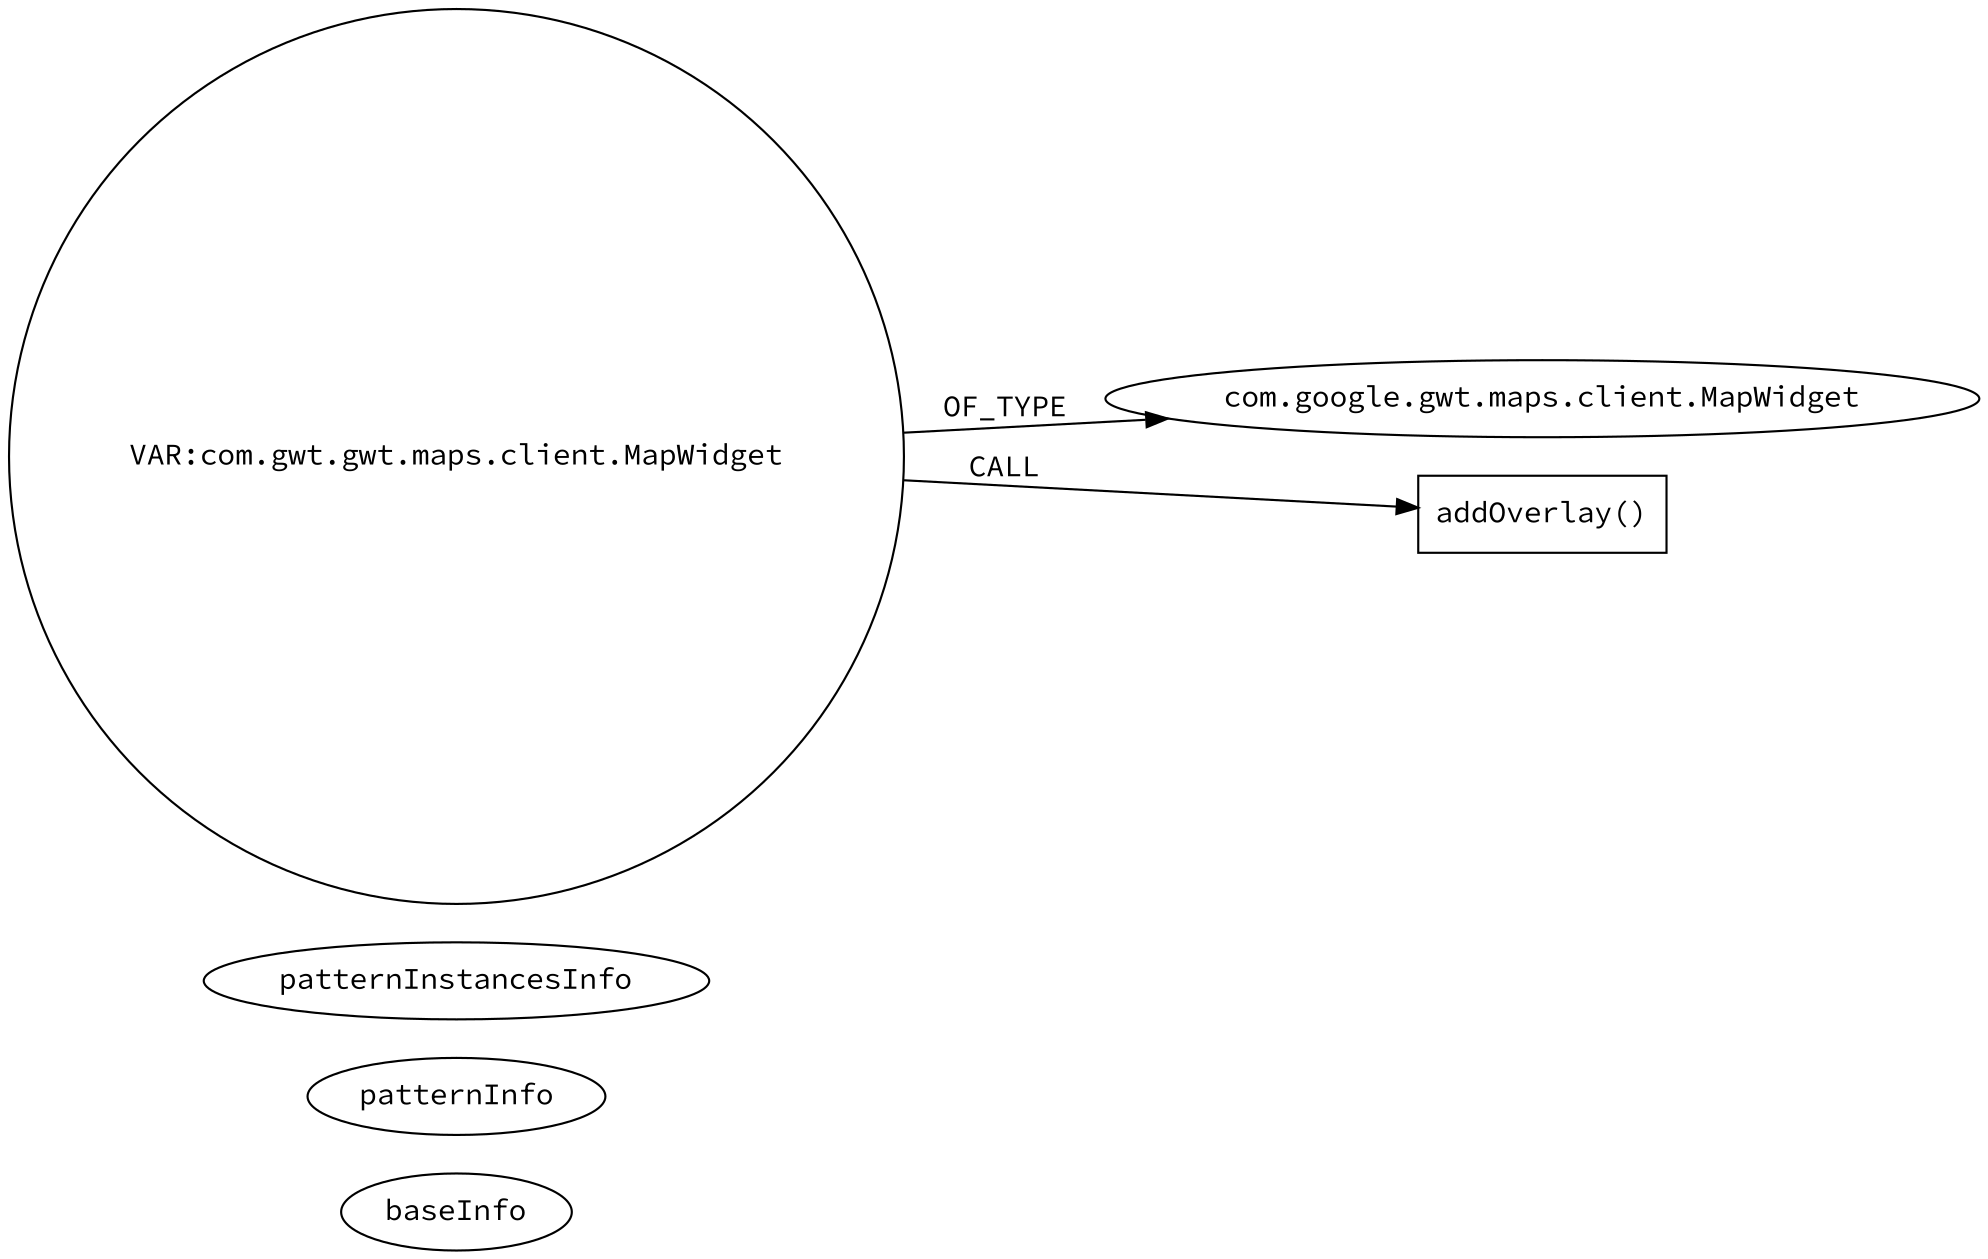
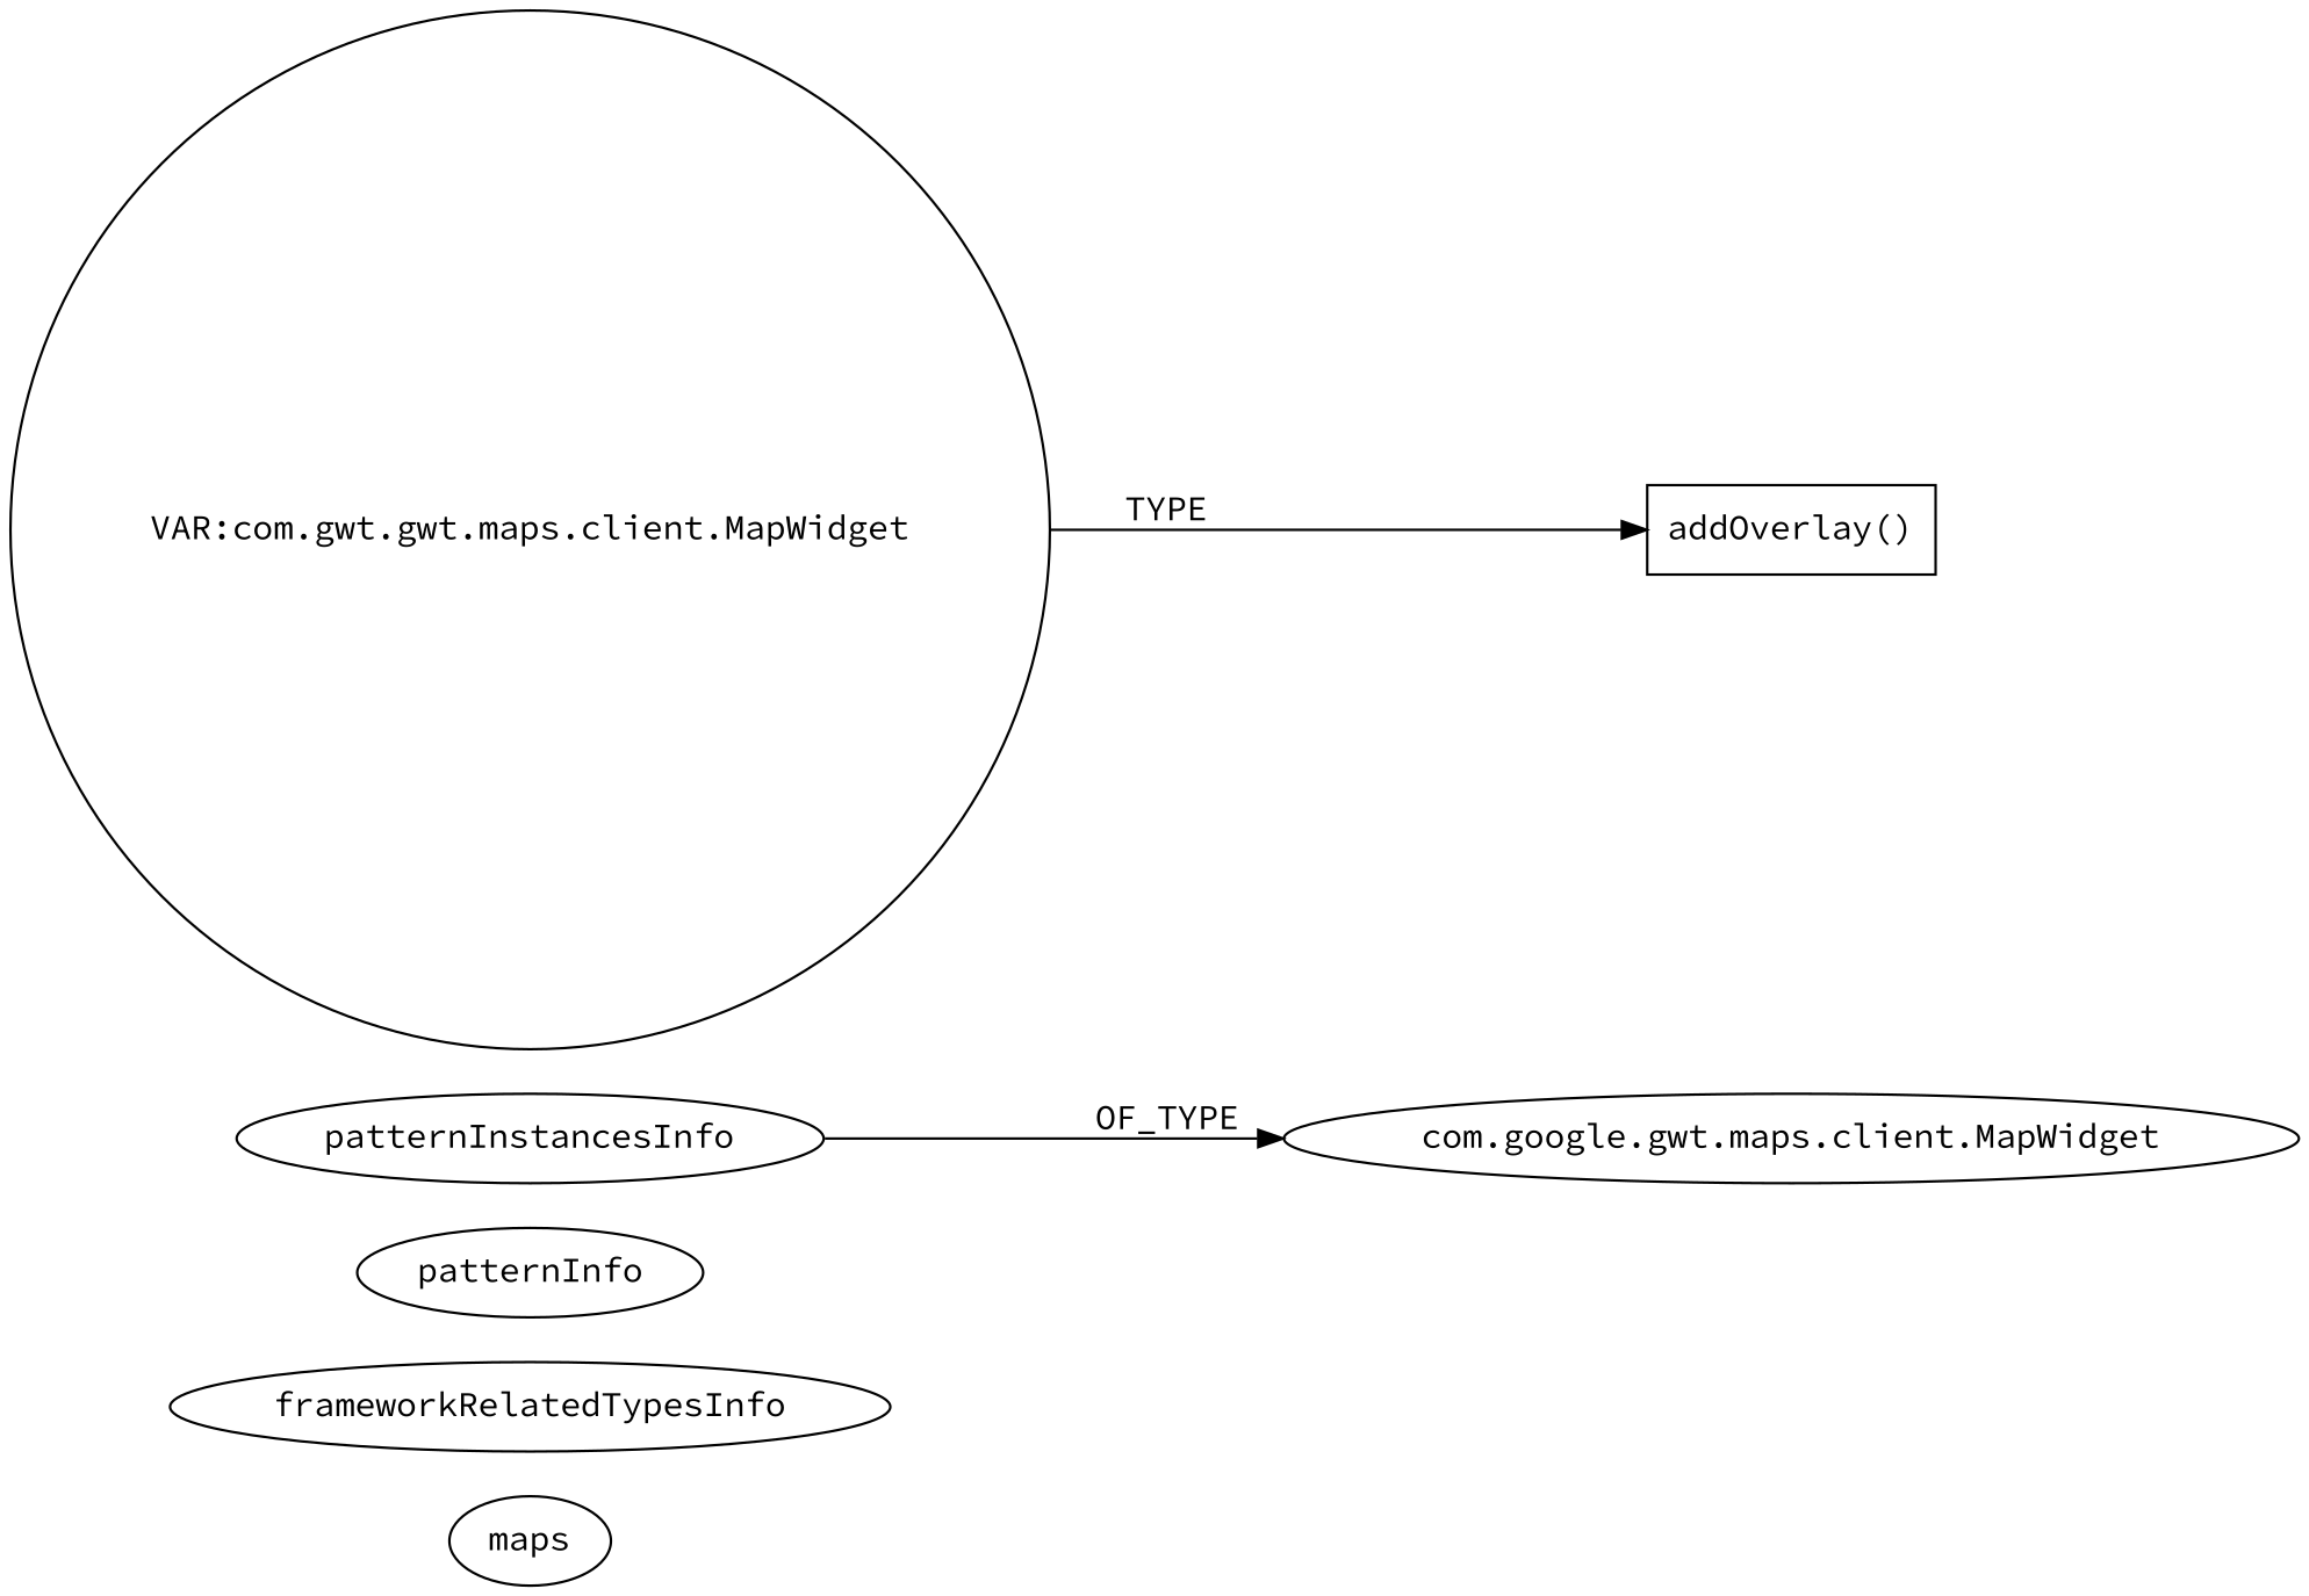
  digraph {
    fontname="Source Code Pro"
    rankdir=LR
    node [fontname="Source Code Pro"]
    edge [fontname="Source Code Pro"]
-   baseInfo [category=pattern graphId=2061 isAnonymous=false possibleRelation=false]
+   baseInfo [category=pattern graphId=2061 isAnonymous=false possibleRelation=false label=maps]
+   frameworkRelatedTypesInfo
    patternInfo [frequency=2.0 patternRootClient=null]
    patternInstancesInfo [0="rwl-GoogleMapWidget~/rwl-GoogleMapWidget/GoogleMapWidget-master/src/main/java/org/vaadin/hezamu/googlemapwidget/widgetset/client/ui/VGoogleMap.java~VGoogleMap~4438" 1="rwl-GoogleMapWidget~/rwl-GoogleMapWidget/GoogleMapWidget-master/src/main/java/org/vaadin/hezamu/googlemapwidget/widgetset/client/ui/VGoogleMap.java~MarkerRetrieveCommand~4442"]
    n5 [isFrameworkType=false label="com.google.gwt.maps.client.MapWidget" vertexType=FRAMEWORK_CLASS_TYPE]
    n6 [isFrameworkType=false label="VAR:com.gwt.gwt.maps.client.MapWidget" shape=circle vertexType=VARIABLE_EXPRESION]
    n7 [isFrameworkType=false label="addOverlay()" shape=box vertexType=INSIDE_CALL]
-   n6 -> n5 [label=OF_TYPE]
-   n6 -> n7 [label=CALL]
+   patternInstancesInfo -> n5 [label=OF_TYPE]
+   n6 -> n7 [label=TYPE]
  }
